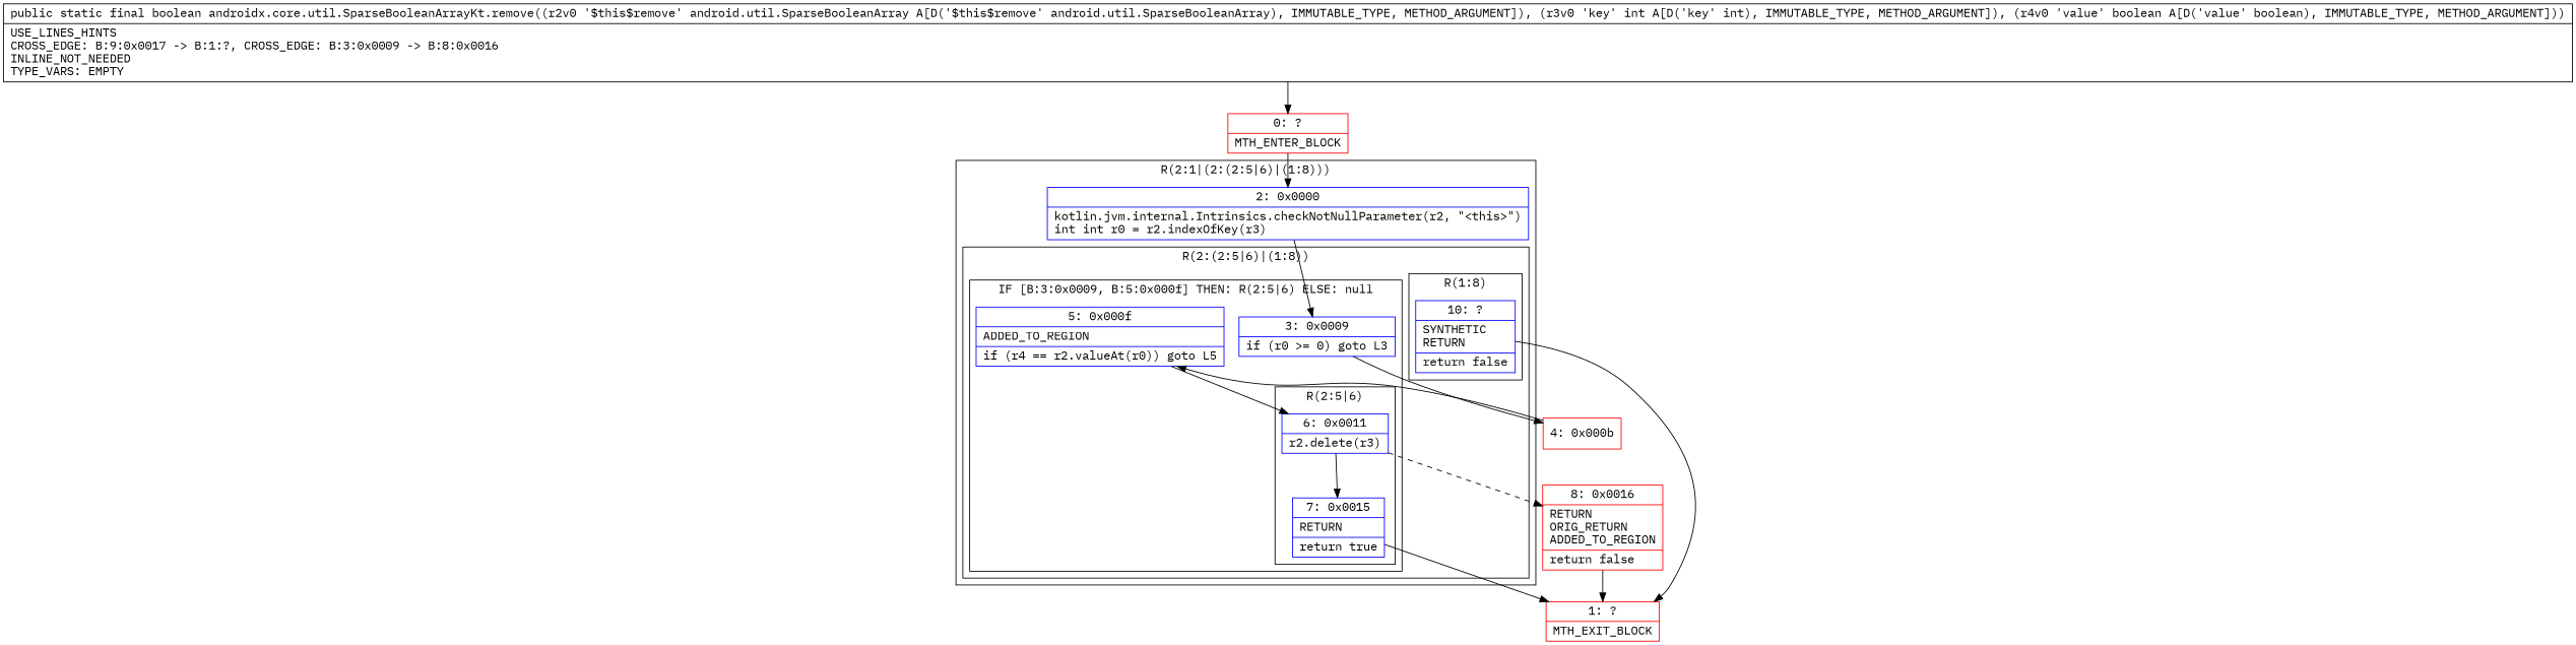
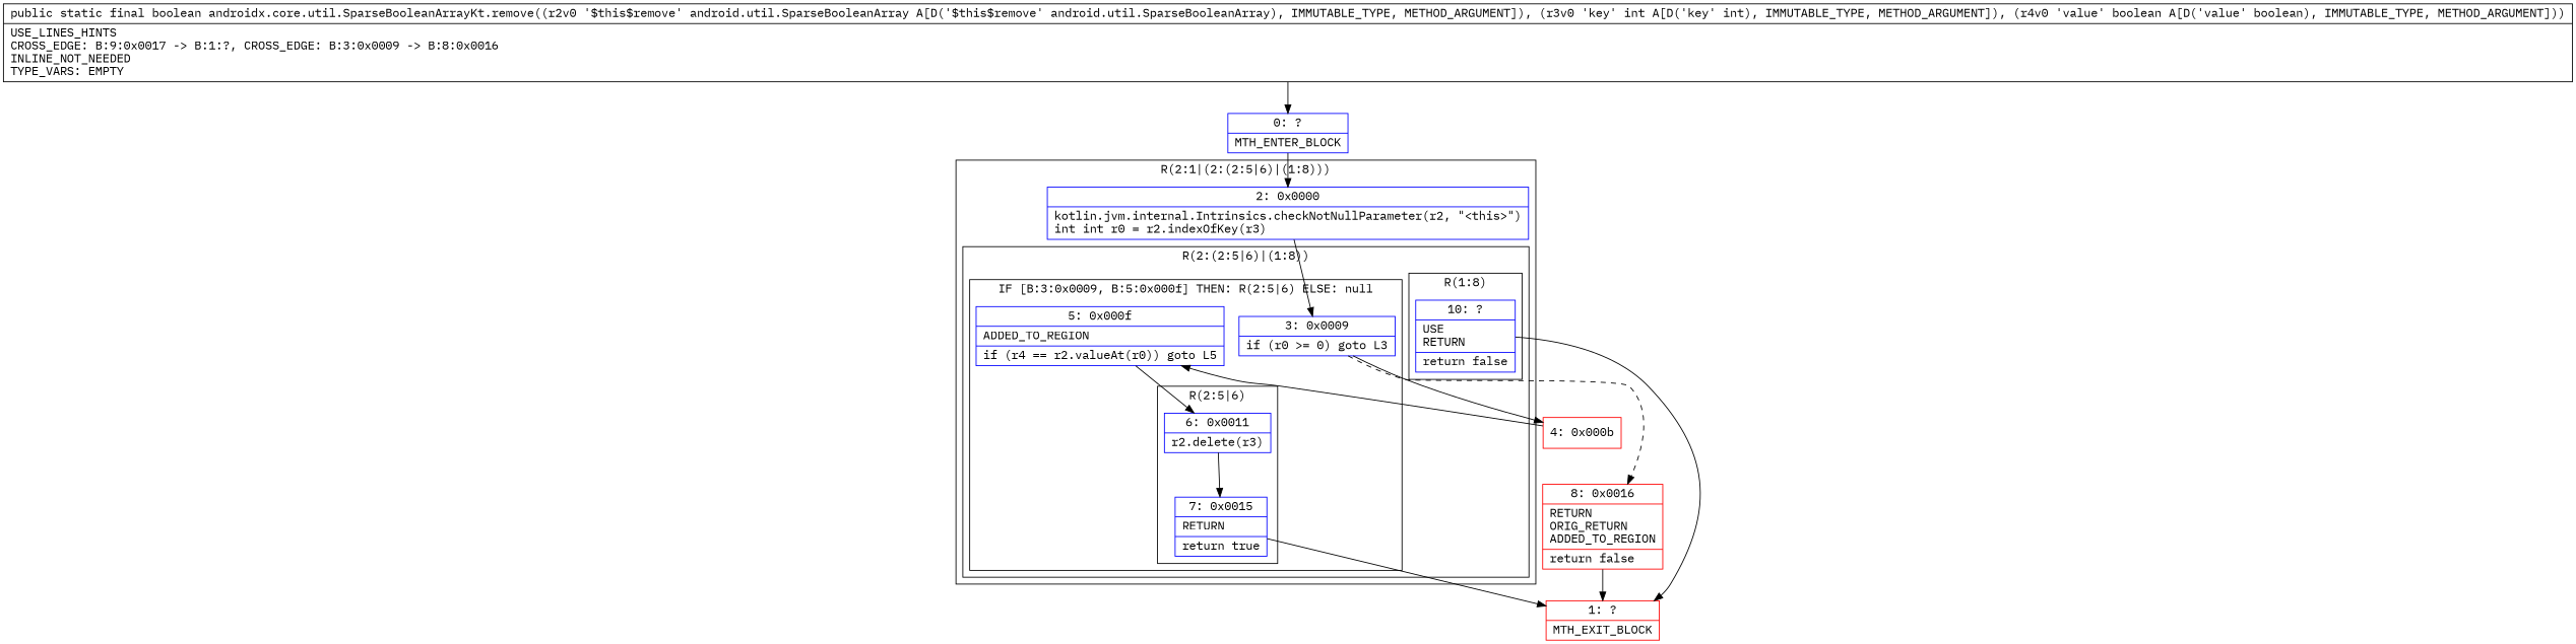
  digraph {
    fontname="IBM Plex Mono"
    node [color=blue fontname="IBM Plex Mono" shape=record]
    edge [fontname="IBM Plex Mono"]
    n1 [label="{6\:\ 0x0011|r2.delete(r3)\l}"]
    n2 [label="{7\:\ 0x0015|RETURN\l|return true\l}"]
    n3 [label="{3\:\ 0x0009|if (r0 \>= 0) goto L3\l}"]
    n4 [label="{5\:\ 0x000f|ADDED_TO_REGION\l|if (r4 == r2.valueAt(r0)) goto L5\l}"]
-   n5 [label="{10\:\ ?|SYNTHETIC\lRETURN\l|return false\l}"]
+   n5 [label="{10\:\ ?|USE\lRETURN\l|return false\l}"]
    n6 [label="{2\:\ 0x0000|kotlin.jvm.internal.Intrinsics.checkNotNullParameter(r2, \"\<this\>\")\lint int r0 = r2.indexOfKey(r3)\l}"]
    n7 [color=red label="{1\:\ ?|MTH_EXIT_BLOCK\l}"]
    n8 [color=red label="{4\:\ 0x000b}"]
    n9 [color=red label="{8\:\ 0x0016|RETURN\lORIG_RETURN\lADDED_TO_REGION\l|return false\l}"]
-   n10 [color=red label="{0\:\ ?|MTH_ENTER_BLOCK\l}"]
+   n10 [label="{0\:\ ?|MTH_ENTER_BLOCK\l}"]
    n11 [label="{public static final boolean androidx.core.util.SparseBooleanArrayKt.remove((r2v0 '$this$remove' android.util.SparseBooleanArray A[D('$this$remove' android.util.SparseBooleanArray), IMMUTABLE_TYPE, METHOD_ARGUMENT]), (r3v0 'key' int A[D('key' int), IMMUTABLE_TYPE, METHOD_ARGUMENT]), (r4v0 'value' boolean A[D('value' boolean), IMMUTABLE_TYPE, METHOD_ARGUMENT]))  | USE_LINES_HINTS\lCROSS_EDGE: B:9:0x0017 \-\> B:1:?, CROSS_EDGE: B:3:0x0009 \-\> B:8:0x0016\lINLINE_NOT_NEEDED\lTYPE_VARS: EMPTY\l}" color=""]
    subgraph cluster_1 {
      label="R(2:1|(2:(2:5|6)|(1:8)))"
      n6
      subgraph cluster_2 {
        label="R(2:(2:5|6)|(1:8))"
        subgraph cluster_3 {
          label="IF [B:3:0x0009, B:5:0x000f] THEN: R(2:5|6) ELSE: null"
          n3
          n4
          subgraph cluster_4 {
            label="R(2:5|6)"
            n1
            n2
          }
        }
        subgraph cluster_5 {
          label="R(1:8)"
          n5
        }
      }
    }
    n1 -> n2
    n2 -> n7
    n3 -> n8
-   n1 -> n9 [style=dashed]
+   n3 -> n9 [style=dashed]
    n4 -> n1
    n5 -> n7
    n6 -> n3
    n8 -> n4
    n9 -> n7
    n10 -> n6
    n11 -> n10
  }
